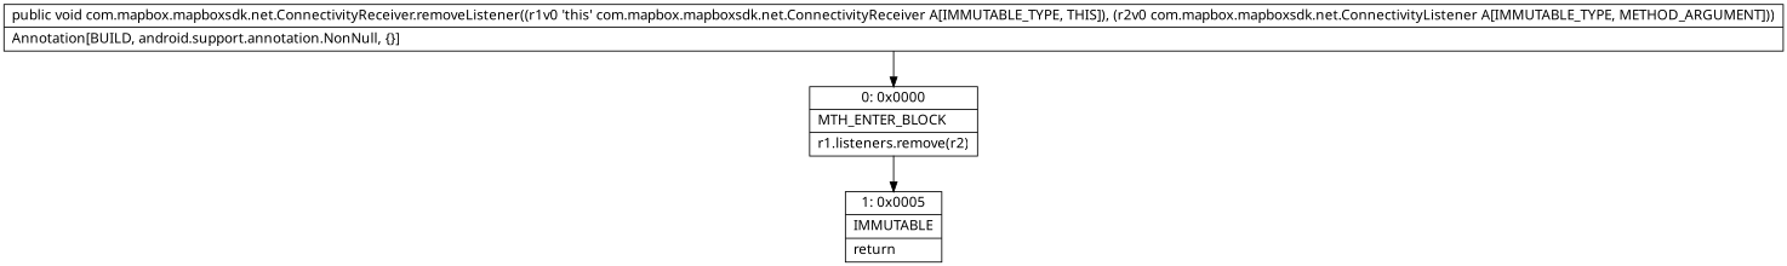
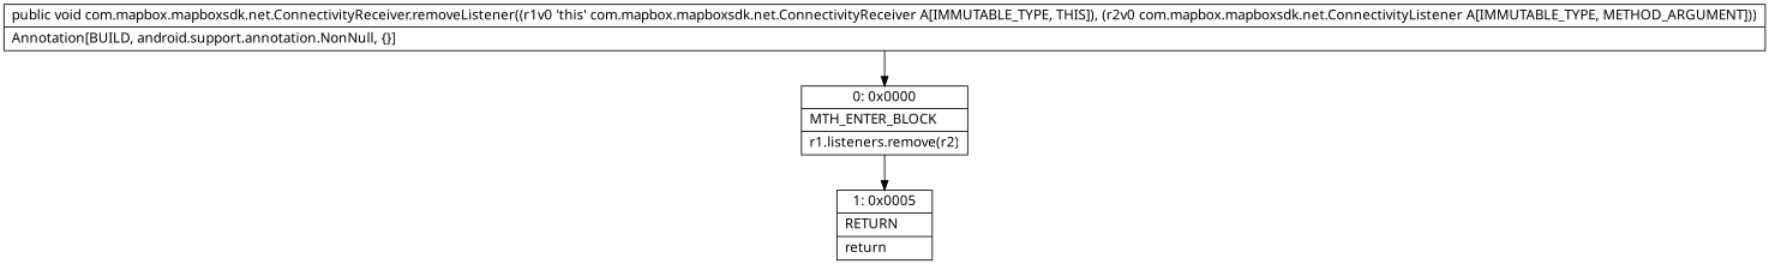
  digraph {
    fontname="Noto Sans"
    node [shape=record fontname="Noto Sans"]
    edge [fontname="Noto Sans"]
    n1 [label="{0\:\ 0x0000|MTH_ENTER_BLOCK\l|r1.listeners.remove(r2)\l}"]
-   n2 [label="{1\:\ 0x0005|IMMUTABLE\l|return\l}"]
+   n2 [label="{1\:\ 0x0005|RETURN\l|return\l}"]
    n3 [label="{public void com.mapbox.mapboxsdk.net.ConnectivityReceiver.removeListener((r1v0 'this' com.mapbox.mapboxsdk.net.ConnectivityReceiver A[IMMUTABLE_TYPE, THIS]), (r2v0 com.mapbox.mapboxsdk.net.ConnectivityListener A[IMMUTABLE_TYPE, METHOD_ARGUMENT]))  | Annotation[BUILD, android.support.annotation.NonNull, \{\}]\l}"]
    n1 -> n2
    n3 -> n1
  }
